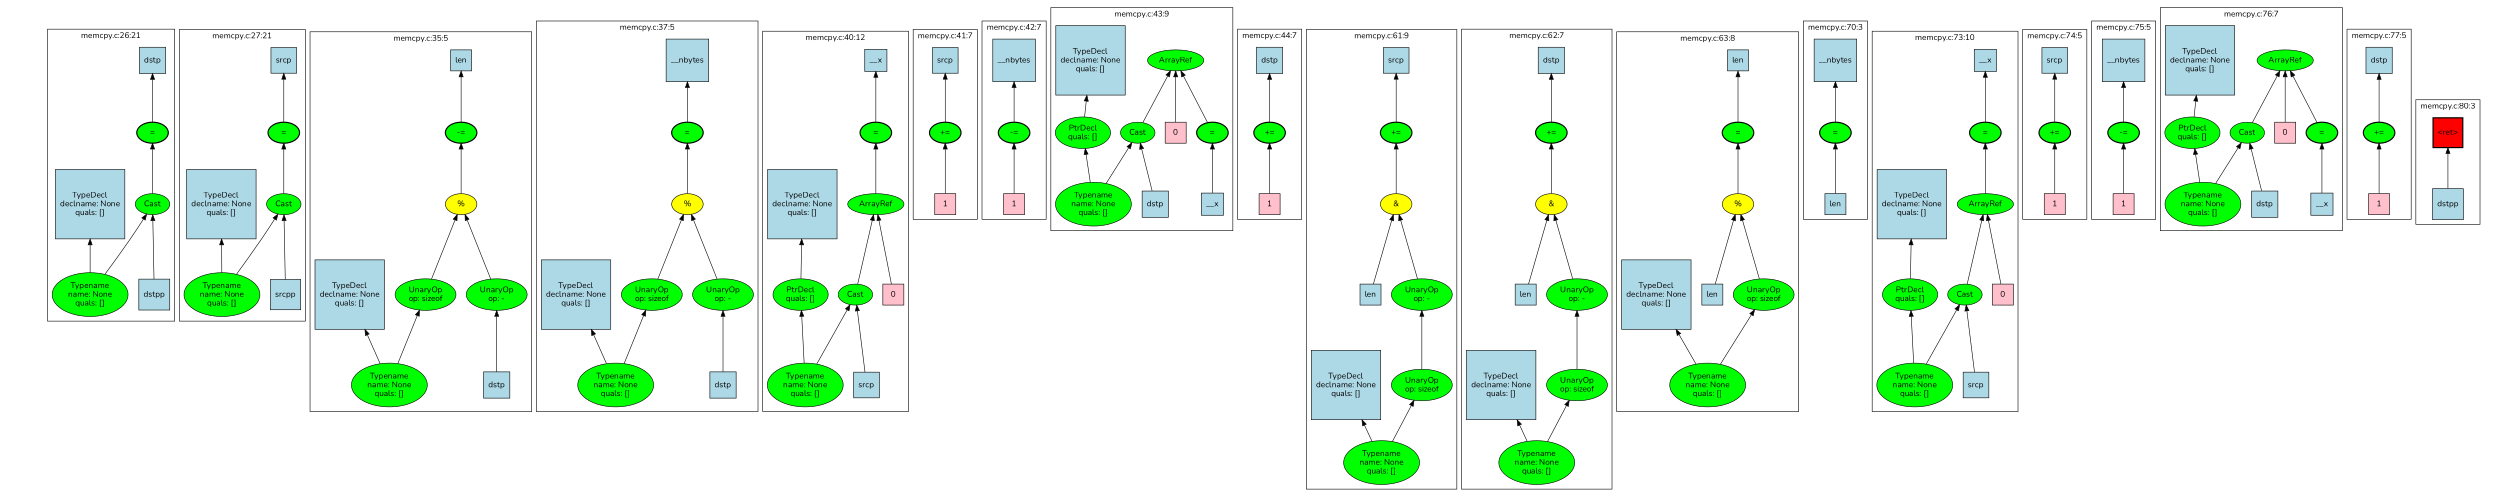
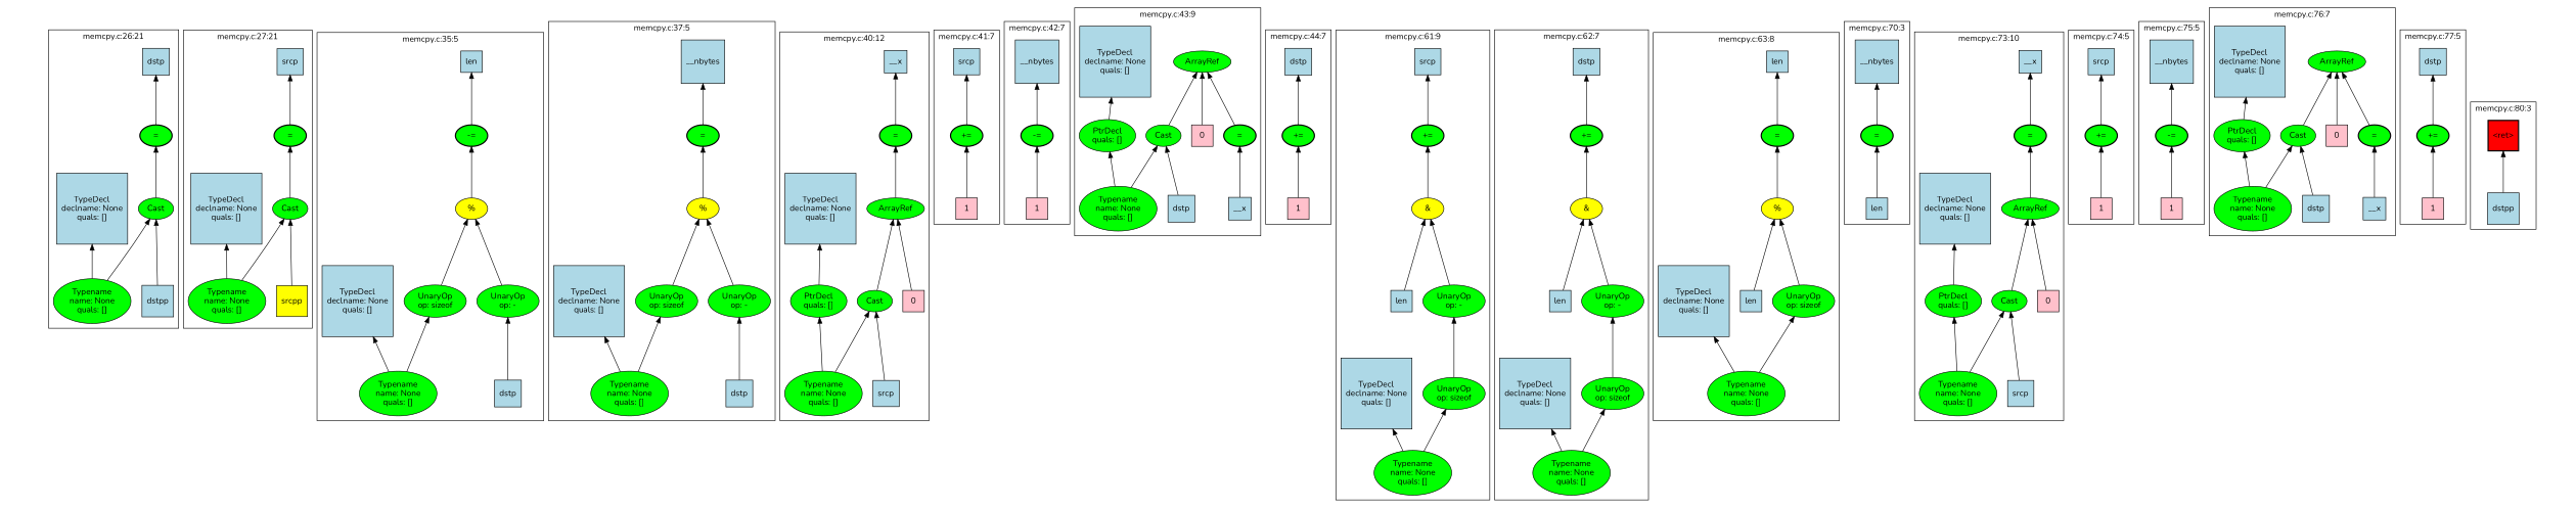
  strict graph {
    newrank=true
    fontname=Nunito
    node [style=filled fontname=Nunito fillcolor=green]
    edge [fontname=Nunito dir=back]
    rank2 [height=0.5 style=invis width=0.013889 fillcolor=""]
    n2 [height=0.5 label="=" style="filled,bold" width=0.75]
    n3 [height=0.5 label="=" style="filled,bold" width=0.75]
    n4 [height=0.5 label="-=" style="filled,bold" width=0.75]
    n5 [height=0.5 label="=" style="filled,bold" width=0.75]
    n6 [height=0.5 label="=" style="filled,bold" width=0.75]
    n7 [height=0.5 label="+=" style="filled,bold" width=0.75]
    n8 [height=0.5 label="-=" style="filled,bold" width=0.75]
    n9 [height=0.5 label="=" style="filled,bold" width=0.75]
    n10 [height=0.5 label="+=" style="filled,bold" width=0.75]
    n11 [height=0.5 label="+=" style="filled,bold" width=0.75]
    n12 [height=0.5 label="+=" style="filled,bold" width=0.75]
    n13 [height=0.5 label="=" style="filled,bold" width=0.75]
    n14 [height=0.5 label="=" style="filled,bold" width=0.75]
    n15 [height=0.5 label="=" style="filled,bold" width=0.75]
    n16 [height=0.5 label="+=" style="filled,bold" width=0.75]
    n17 [height=0.5 label="-=" style="filled,bold" width=0.75]
    n18 [height=0.5 label="=" style="filled,bold" width=0.75]
    n19 [height=0.5 label="+=" style="filled,bold" width=0.75]
    n20 [fillcolor=red height=0.65278 label="\<ret\>" shape=square style="filled,bold" width=0.65278]
    end [height=0.5 style=invis width=0.013889 fillcolor=""]
    n22 [height=0.5 label=Cast width=0.75]
    n23 [height=1.041 label="Typename\nname: None\nquals: []" width=1.6303]
    n24 [fillcolor=lightblue height=0.63889 label=dstpp shape=square width=0.63889]
    n25 [fillcolor=lightblue height=0.54167 label=dstp shape=square width=0.54167]
    n26 [fillcolor=lightblue height=1.4722 label="TypeDecl\ndeclname: None\nquals: []" shape=square width=1.4722]
    n27 [height=0.5 label=Cast width=0.75]
    n28 [height=1.041 label="Typename\nname: None\nquals: []" width=1.6303]
-   n29 [fillcolor=lightblue height=0.63889 label=srcpp shape=square width=0.63889]
+   n29 [fillcolor=yellow height=0.63889 label=srcpp shape=square width=0.63889]
    n30 [fillcolor=lightblue height=0.54167 label=srcp shape=square width=0.54167]
    n31 [fillcolor=lightblue height=1.4722 label="TypeDecl\ndeclname: None\nquals: []" shape=square width=1.4722]
    n32 [fillcolor=yellow height=0.5 label="%" width=0.75]
    n33 [height=0.74639 label="UnaryOp\nop: -" width=1.316]
    n34 [height=0.74639 label="UnaryOp\nop: sizeof" width=1.3749]
    n35 [fillcolor=lightblue height=0.54167 label=dstp shape=square width=0.54167]
    n36 [height=1.041 label="Typename\nname: None\nquals: []" width=1.6303]
    n37 [fillcolor=lightblue height=0.5 label=len shape=square width=0.5]
    n38 [fillcolor=lightblue height=1.4722 label="TypeDecl\ndeclname: None\nquals: []" shape=square width=1.4722]
    n39 [fillcolor=yellow height=0.5 label="%" width=0.75]
    n40 [height=0.74639 label="UnaryOp\nop: -" width=1.316]
    n41 [height=0.74639 label="UnaryOp\nop: sizeof" width=1.3749]
    n42 [fillcolor=lightblue height=0.54167 label=dstp shape=square width=0.54167]
    n43 [height=1.041 label="Typename\nname: None\nquals: []" width=1.6303]
    n44 [fillcolor=lightblue height=0.90278 label=__nbytes shape=square width=0.90278]
    n45 [fillcolor=lightblue height=1.4722 label="TypeDecl\ndeclname: None\nquals: []" shape=square width=1.4722]
    n46 [height=0.5 label=ArrayRef width=1.2277]
    n47 [height=0.5 label=Cast width=0.75]
    n48 [fillcolor=pink height=0.5 label=0 shape=square width=0.5]
    n49 [height=1.041 label="Typename\nname: None\nquals: []" width=1.6303]
    n50 [fillcolor=lightblue height=0.54167 label=srcp shape=square width=0.54167]
    n51 [fillcolor=lightblue height=0.51389 label=__x shape=square width=0.51389]
    n52 [height=0.74639 label="PtrDecl\nquals: []" width=1.2178]
    n53 [fillcolor=lightblue height=1.4722 label="TypeDecl\ndeclname: None\nquals: []" shape=square width=1.4722]
    n54 [fillcolor=lightblue height=0.51389 label=__x shape=square width=0.51389]
    n55 [height=0.5 label=ArrayRef width=1.2277]
    n56 [height=0.5 label=Cast width=0.75]
    n57 [fillcolor=pink height=0.5 label=0 shape=square width=0.5]
    n58 [height=1.041 label="Typename\nname: None\nquals: []" width=1.6303]
    n59 [fillcolor=lightblue height=0.54167 label=dstp shape=square width=0.54167]
    n60 [height=0.74639 label="PtrDecl\nquals: []" width=1.2178]
    n61 [fillcolor=lightblue height=1.4722 label="TypeDecl\ndeclname: None\nquals: []" shape=square width=1.4722]
    n62 [fillcolor=pink height=0.5 label=1 shape=square width=0.5]
    n63 [fillcolor=lightblue height=0.54167 label=srcp shape=square width=0.54167]
    n64 [fillcolor=pink height=0.5 label=1 shape=square width=0.5]
    n65 [fillcolor=lightblue height=0.90278 label=__nbytes shape=square width=0.90278]
    n66 [fillcolor=pink height=0.5 label=1 shape=square width=0.5]
    n67 [fillcolor=lightblue height=0.54167 label=dstp shape=square width=0.54167]
    n68 [fillcolor=yellow height=0.5 label="%" width=0.75]
    n69 [fillcolor=lightblue height=0.5 label=len shape=square width=0.5]
    n70 [height=0.74639 label="UnaryOp\nop: sizeof" width=1.3749]
    n71 [height=1.041 label="Typename\nname: None\nquals: []" width=1.6303]
    n72 [fillcolor=lightblue height=0.5 label=len shape=square width=0.5]
    n73 [fillcolor=lightblue height=1.4722 label="TypeDecl\ndeclname: None\nquals: []" shape=square width=1.4722]
    n74 [fillcolor=yellow height=0.5 label="&" width=0.75]
    n75 [fillcolor=lightblue height=0.5 label=len shape=square width=0.5]
    n76 [height=0.74639 label="UnaryOp\nop: -" width=1.316]
    n77 [height=0.74639 label="UnaryOp\nop: sizeof" width=1.3749]
    n78 [height=1.041 label="Typename\nname: None\nquals: []" width=1.6303]
    n79 [fillcolor=lightblue height=0.54167 label=srcp shape=square width=0.54167]
    n80 [fillcolor=lightblue height=1.4722 label="TypeDecl\ndeclname: None\nquals: []" shape=square width=1.4722]
    n81 [fillcolor=yellow height=0.5 label="&" width=0.75]
    n82 [fillcolor=lightblue height=0.5 label=len shape=square width=0.5]
    n83 [height=0.74639 label="UnaryOp\nop: -" width=1.316]
    n84 [height=0.74639 label="UnaryOp\nop: sizeof" width=1.3749]
    n85 [height=1.041 label="Typename\nname: None\nquals: []" width=1.6303]
    n86 [fillcolor=lightblue height=0.54167 label=dstp shape=square width=0.54167]
    n87 [fillcolor=lightblue height=1.4722 label="TypeDecl\ndeclname: None\nquals: []" shape=square width=1.4722]
    n88 [fillcolor=lightblue height=0.5 label=len shape=square width=0.5]
    n89 [fillcolor=lightblue height=0.90278 label=__nbytes shape=square width=0.90278]
    n90 [height=0.5 label=ArrayRef width=1.2277]
    n91 [height=0.5 label=Cast width=0.75]
    n92 [fillcolor=pink height=0.5 label=0 shape=square width=0.5]
    n93 [height=1.041 label="Typename\nname: None\nquals: []" width=1.6303]
    n94 [fillcolor=lightblue height=0.54167 label=srcp shape=square width=0.54167]
    n95 [fillcolor=lightblue height=0.51389 label=__x shape=square width=0.51389]
    n96 [height=0.74639 label="PtrDecl\nquals: []" width=1.2178]
    n97 [fillcolor=lightblue height=1.4722 label="TypeDecl\ndeclname: None\nquals: []" shape=square width=1.4722]
    n98 [fillcolor=pink height=0.5 label=1 shape=square width=0.5]
    n99 [fillcolor=lightblue height=0.54167 label=srcp shape=square width=0.54167]
    n100 [fillcolor=pink height=0.5 label=1 shape=square width=0.5]
    n101 [fillcolor=lightblue height=0.90278 label=__nbytes shape=square width=0.90278]
    n102 [fillcolor=lightblue height=0.51389 label=__x shape=square width=0.51389]
    n103 [height=0.5 label=ArrayRef width=1.2277]
    n104 [height=0.5 label=Cast width=0.75]
    n105 [fillcolor=pink height=0.5 label=0 shape=square width=0.5]
    n106 [height=1.041 label="Typename\nname: None\nquals: []" width=1.6303]
    n107 [fillcolor=lightblue height=0.54167 label=dstp shape=square width=0.54167]
    n108 [height=0.74639 label="PtrDecl\nquals: []" width=1.2178]
    n109 [fillcolor=lightblue height=1.4722 label="TypeDecl\ndeclname: None\nquals: []" shape=square width=1.4722]
    n110 [fillcolor=pink height=0.5 label=1 shape=square width=0.5]
    n111 [fillcolor=lightblue height=0.54167 label=dstp shape=square width=0.54167]
    n112 [fillcolor=lightblue height=0.63889 label=dstpp shape=square width=0.63889]
    rank1 [height=0.5 style=invis width=0.013889 fillcolor=""]
    subgraph sub_1 {
      rank=same
      rankdir=LR
      rank2
      n2
      n3
      n4
      n5
      n6
      n7
      n8
      n9
      n10
      n11
      n12
      n13
      n14
      n15
      n16
      n17
      n18
      n19
      n20
      end
    }
    subgraph cluster_2 {
      label="memcpy.c:26:21"
      n2
      n22
      n23
      n24
      n25
      n26
    }
    subgraph cluster_3 {
      label="memcpy.c:27:21"
      n3
      n27
      n28
      n29
      n30
      n31
    }
    subgraph cluster_4 {
      label="memcpy.c:35:5"
      n4
      n32
      n33
      n34
      n35
      n36
      n37
      n38
    }
    subgraph cluster_5 {
      label="memcpy.c:37:5"
      n5
      n39
      n40
      n41
      n42
      n43
      n44
      n45
    }
    subgraph cluster_6 {
      label="memcpy.c:40:12"
      n6
      n46
      n47
      n48
      n49
      n50
      n51
      n52
      n53
    }
    subgraph cluster_7 {
      label="memcpy.c:43:9"
      n9
      n54
      n55
      n56
      n57
      n58
      n59
      n60
      n61
    }
    subgraph cluster_8 {
      label="memcpy.c:41:7"
      n7
      n62
      n63
    }
    subgraph cluster_9 {
      label="memcpy.c:42:7"
      n8
      n64
      n65
    }
    subgraph cluster_10 {
      label="memcpy.c:44:7"
      n10
      n66
      n67
    }
    subgraph cluster_11 {
      label="memcpy.c:63:8"
      n13
      n68
      n69
      n70
      n71
      n72
      n73
    }
    subgraph cluster_12 {
      label="memcpy.c:61:9"
      n11
      n74
      n75
      n76
      n77
      n78
      n79
      n80
    }
    subgraph cluster_13 {
      label="memcpy.c:62:7"
      n12
      n81
      n82
      n83
      n84
      n85
      n86
      n87
    }
    subgraph cluster_14 {
      label="memcpy.c:70:3"
      n14
      n88
      n89
    }
    subgraph cluster_15 {
      label="memcpy.c:73:10"
      n15
      n90
      n91
      n92
      n93
      n94
      n95
      n96
      n97
    }
    subgraph cluster_16 {
      label="memcpy.c:74:5"
      n16
      n98
      n99
    }
    subgraph cluster_17 {
      label="memcpy.c:75:5"
      n17
      n100
      n101
    }
    subgraph cluster_18 {
      label="memcpy.c:76:7"
      n18
      n102
      n103
      n104
      n105
      n106
      n107
      n108
      n109
    }
    subgraph cluster_19 {
      label="memcpy.c:77:5"
      n19
      n110
      n111
    }
    subgraph cluster_20 {
      label="memcpy.c:80:3"
      n20
      n112
    }
    rank2 -- n2 [style=invis dir=""]
    n2 -- n3 [style=invis dir=""]
    n2 -- n22
    n3 -- n4 [style=invis dir=""]
    n3 -- n27
    n4 -- n5 [style=invis dir=""]
    n4 -- n32
    n5 -- n6 [style=invis dir=""]
    n5 -- n39
    n6 -- n7 [style=invis dir=""]
    n6 -- n46
    n7 -- n8 [style=invis dir=""]
    n7 -- n62
    n8 -- n9 [style=invis dir=""]
    n8 -- n64
    n9 -- n10 [style=invis dir=""]
    n9 -- n54
    n10 -- n11 [style=invis dir=""]
    n10 -- n66
    n11 -- n12 [style=invis dir=""]
    n11 -- n74
    n12 -- n13 [style=invis dir=""]
    n12 -- n81
    n13 -- n14 [style=invis dir=""]
    n13 -- n68
    n14 -- n15 [style=invis dir=""]
    n14 -- n88
    n15 -- n16 [style=invis dir=""]
    n15 -- n90
    n16 -- n17 [style=invis dir=""]
    n16 -- n98
    n17 -- n18 [style=invis dir=""]
    n17 -- n100
    n18 -- n19 [style=invis dir=""]
    n18 -- n102
    n19 -- n20 [style=invis dir=""]
    n19 -- n110
    n20 -- end [style=invis dir=""]
    n20 -- n112
    n22 -- n23
    n22 -- n24
    n25 -- n2
    n26 -- n23
    n27 -- n28
    n27 -- n29
    n30 -- n3
    n31 -- n28
    n32 -- n33
    n32 -- n34
    n33 -- n35
    n34 -- n36
    n37 -- n4
    n38 -- n36
    n39 -- n40
    n39 -- n41
    n40 -- n42
    n41 -- n43
    n44 -- n5
    n45 -- n43
    n46 -- n47
    n46 -- n48
    n47 -- n49
    n47 -- n50
    n51 -- n6
    n52 -- n49
    n53 -- n52
    n55 -- n9
    n55 -- n56
    n55 -- n57
    n56 -- n58
    n56 -- n59
    n60 -- n58
    n61 -- n60
    n63 -- n7
    n65 -- n8
    n67 -- n10
    n68 -- n69
    n68 -- n70
    n70 -- n71
    n72 -- n13
    n73 -- n71
    n74 -- n75
    n74 -- n76
    n76 -- n77
    n77 -- n78
    n79 -- n11
    n80 -- n78
    n81 -- n82
    n81 -- n83
    n83 -- n84
    n84 -- n85
    n86 -- n12
    n87 -- n85
    n89 -- n14
    n90 -- n91
    n90 -- n92
    n91 -- n93
    n91 -- n94
    n95 -- n15
    n96 -- n93
    n97 -- n96
    n99 -- n16
    n101 -- n17
    n103 -- n18
    n103 -- n104
    n103 -- n105
    n104 -- n106
    n104 -- n107
    n108 -- n106
    n109 -- n108
    n111 -- n19
    rank1 -- rank2 [style=invis dir=""]
  }
